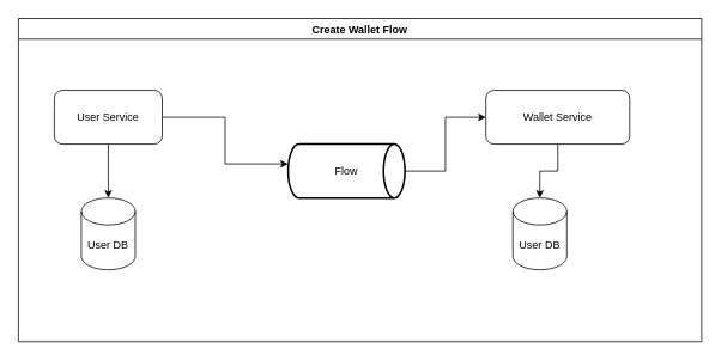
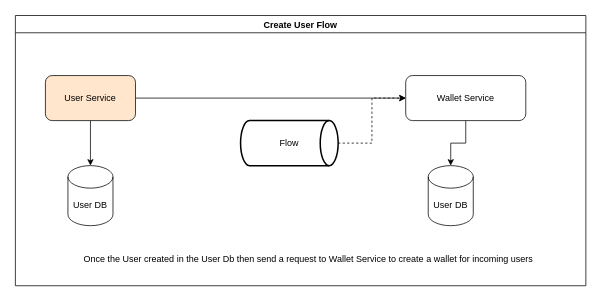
  <mxCell id="0" />
  <mxCell id="1" parent="0" />
- <mxCell id="2" value="Create Wallet Flow" style="swimlane;rounded=0;" vertex="1" parent="1"><mxGeometry x="20" y="20" width="760" height="360" as="geometry" /></mxCell>
+ <mxCell id="2" value="Create User Flow" style="swimlane;rounded=0;" vertex="1" parent="1"><mxGeometry x="20" y="20" width="760" height="360" as="geometry" /></mxCell>
  <mxCell id="3" style="edgeStyle=orthogonalEdgeStyle;rounded=0;orthogonalLoop=1;jettySize=auto;html=1;" edge="1" parent="2" source="5" target="6"><mxGeometry relative="1" as="geometry" /></mxCell>
- <mxCell id="4" style="edgeStyle=orthogonalEdgeStyle;rounded=0;orthogonalLoop=1;jettySize=auto;html=1;exitX=1;exitY=0.5;exitDx=0;exitDy=0;entryX=0;entryY=0.367;entryDx=0;entryDy=0;entryPerimeter=0;" edge="1" parent="2" source="5" target="8"><mxGeometry relative="1" as="geometry" /></mxCell>
- <mxCell id="5" value="User Service" style="rounded=1;whiteSpace=wrap;html=1;" vertex="1" parent="2"><mxGeometry x="40" y="80" width="120" height="60" as="geometry" /></mxCell>
+ <mxCell id="4" style="edgeStyle=orthogonalEdgeStyle;rounded=0;orthogonalLoop=1;jettySize=auto;html=1;exitX=1;exitY=0.5;exitDx=0;exitDy=0;" edge="1" parent="2" source="5" target="10"><mxGeometry relative="1" as="geometry" /></mxCell>
+ <mxCell id="5" value="User Service" style="rounded=1;whiteSpace=wrap;html=1;fillColor=#ffe6cc;" vertex="1" parent="2"><mxGeometry x="40" y="80" width="120" height="60" as="geometry" /></mxCell>
  <mxCell id="6" value="User DB" style="shape=cylinder3;whiteSpace=wrap;html=1;boundedLbl=1;backgroundOutline=1;size=15;rounded=0;" vertex="1" parent="2"><mxGeometry x="70" y="200" width="60" height="80" as="geometry" /></mxCell>
- <mxCell id="7" style="edgeStyle=orthogonalEdgeStyle;rounded=0;orthogonalLoop=1;jettySize=auto;html=1;exitX=1;exitY=0.5;exitDx=0;exitDy=0;exitPerimeter=0;entryX=0;entryY=0.5;entryDx=0;entryDy=0;" edge="1" parent="2" source="8" target="10"><mxGeometry relative="1" as="geometry" /></mxCell>
+ <mxCell id="7" style="edgeStyle=orthogonalEdgeStyle;rounded=0;orthogonalLoop=1;jettySize=auto;html=1;exitX=1;exitY=0.5;exitDx=0;exitDy=0;exitPerimeter=0;entryX=0;entryY=0.5;entryDx=0;entryDy=0;dashed=1;" edge="1" parent="2" source="8" target="10"><mxGeometry relative="1" as="geometry" /></mxCell>
  <mxCell id="8" value="Flow" style="strokeWidth=2;html=1;shape=mxgraph.flowchart.direct_data;whiteSpace=wrap;rounded=0;" vertex="1" parent="2"><mxGeometry x="300" y="140" width="130" height="60" as="geometry" /></mxCell>
  <mxCell id="9" style="edgeStyle=orthogonalEdgeStyle;rounded=0;orthogonalLoop=1;jettySize=auto;html=1;exitX=0.5;exitY=1;exitDx=0;exitDy=0;" edge="1" parent="2" source="10" target="11"><mxGeometry relative="1" as="geometry" /></mxCell>
  <mxCell id="10" value="Wallet Service" style="rounded=1;whiteSpace=wrap;html=1;" vertex="1" parent="2"><mxGeometry x="520" y="80" width="160" height="60" as="geometry" /></mxCell>
  <mxCell id="11" value="User DB" style="shape=cylinder3;whiteSpace=wrap;html=1;boundedLbl=1;backgroundOutline=1;size=15;rounded=0;" vertex="1" parent="2"><mxGeometry x="550" y="200" width="60" height="80" as="geometry" /></mxCell>
+ <mxCell id="12" value="Once the User created in the User Db then send a request to Wallet Service to create a wallet for incoming users" style="text;html=1;align=center;verticalAlign=middle;resizable=0;points=[];autosize=1;strokeColor=none;fillColor=none;" vertex="1" parent="2"><mxGeometry x="80" y="310" width="620" height="30" as="geometry" /></mxCell>
